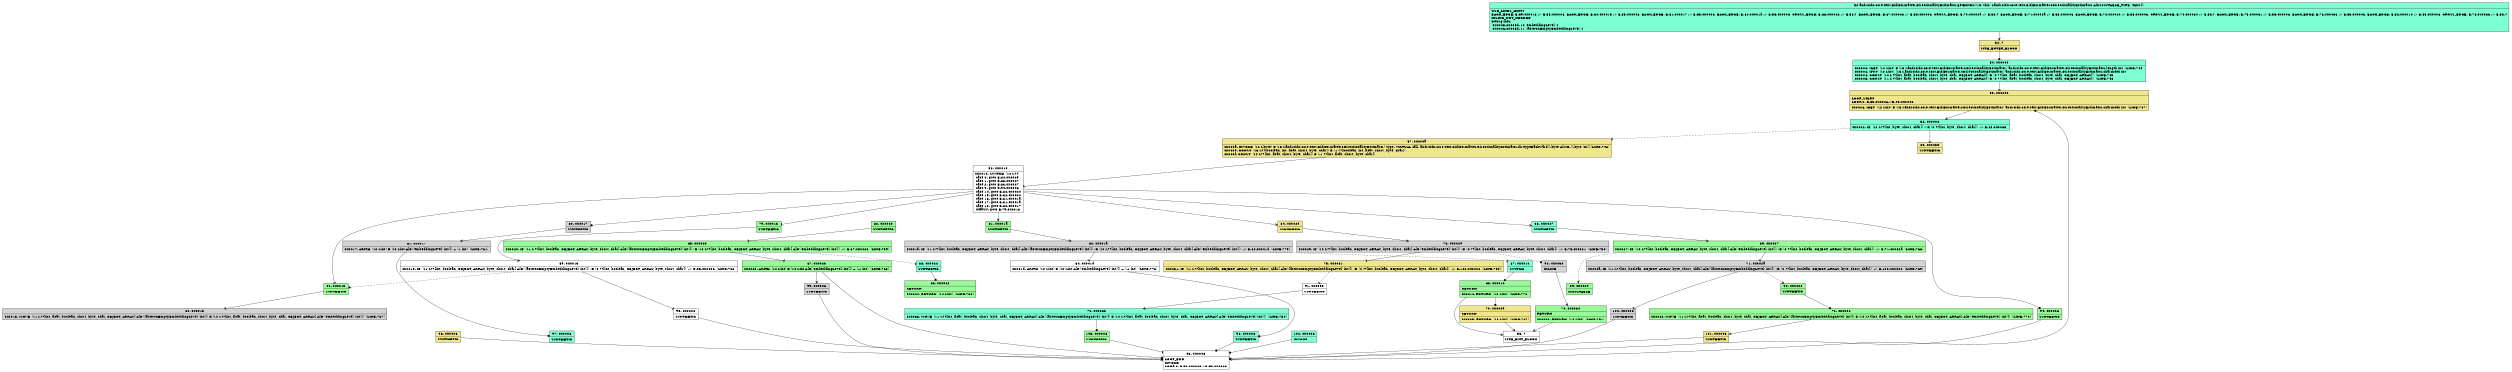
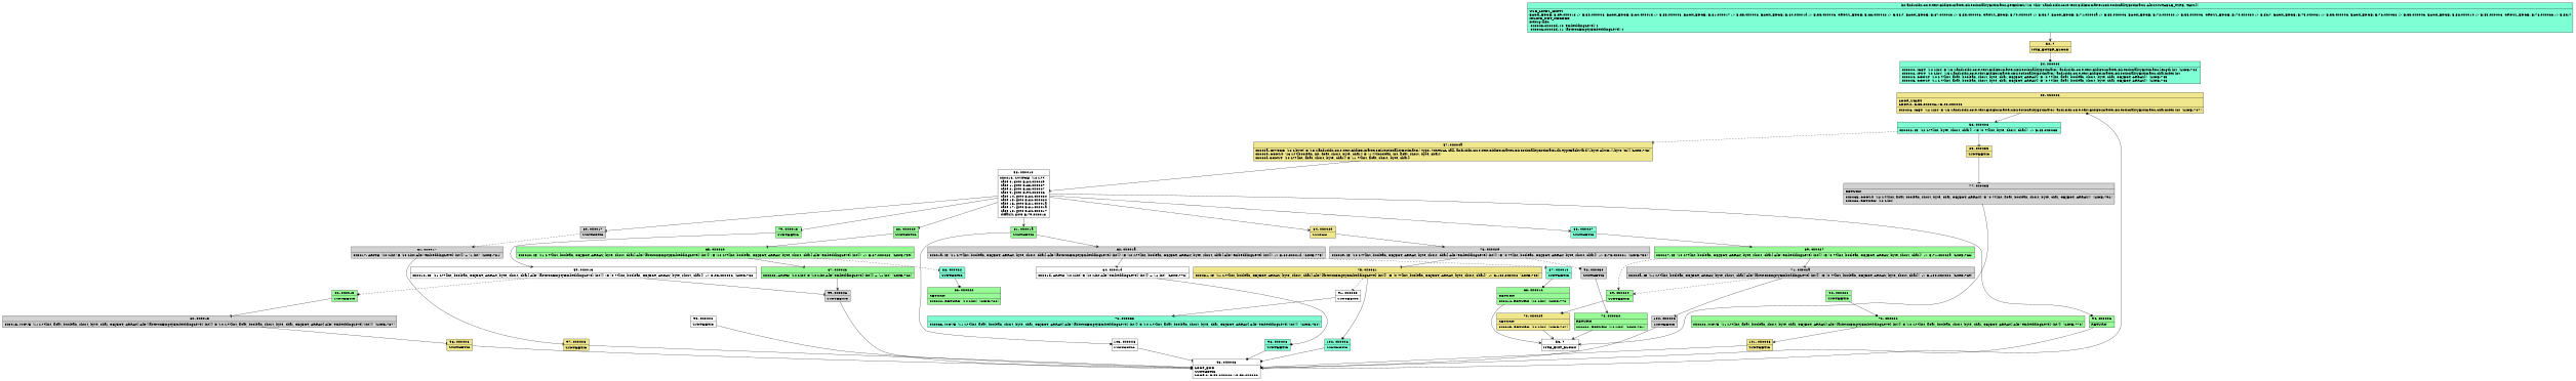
  digraph {
    node [fillcolor=palegreen shape=record style=filled]
    edge [arrowhead=tee]
    n1 [fillcolor=khaki label="{52\:\ ?|MTH_ENTER_BLOCK\l}"]
    n2 [fillcolor=aquamarine label="{54\:\ 0x0000|0x0000: IGET  (r0 I:int) = (r5 I:androidx.core.text.BidiFormatter$DirectionalityEstimator) androidx.core.text.BidiFormatter.DirectionalityEstimator.length int  (LINE:744)\l0x0002: IPUT  (r0 I:int), (r5 I:androidx.core.text.BidiFormatter$DirectionalityEstimator) androidx.core.text.BidiFormatter.DirectionalityEstimator.charIndex int \l0x0004: CONST  (r0 I:??[int, float, boolean, short, byte, char, OBJECT, ARRAY]) = (0 ??[int, float, boolean, short, byte, char, OBJECT, ARRAY])  (LINE:745)\l0x0005: CONST  (r1 I:??[int, float, boolean, short, byte, char, OBJECT, ARRAY]) = (0 ??[int, float, boolean, short, byte, char, OBJECT, ARRAY])  (LINE:746)\l}"]
    n3 [fillcolor=khaki label="{55\:\ 0x0006|LOOP_START\lLOOP:0: B:55:0x0006\-\>B:93:0x0006\l|0x0006: IGET  (r2 I:int) = (r5 I:androidx.core.text.BidiFormatter$DirectionalityEstimator) androidx.core.text.BidiFormatter.DirectionalityEstimator.charIndex int  (LINE:747)\l}"]
    n4 [fillcolor=aquamarine label="{56\:\ 0x0008|0x0008: IF  (r2 I:??[int, byte, short, char]) \<= (0 ??[int, byte, short, char])  \-\> B:85:0x0035 \l}"]
    n5 [fillcolor=khaki label="{57\:\ 0x000a|0x000a: INVOKE  (r2 I:byte) = (r5 I:androidx.core.text.BidiFormatter$DirectionalityEstimator) type: VIRTUAL call: androidx.core.text.BidiFormatter.DirectionalityEstimator.dirTypeBackward():byte A[MD:():byte (m)] (LINE:748)\l0x000e: CONST  (r3 I:??[boolean, int, float, short, byte, char]) = (1 ??[boolean, int, float, short, byte, char]) \l0x000f: CONST  (r4 I:??[int, float, short, byte, char]) = (\-1 ??[int, float, short, byte, char]) \l}"]
    n6 [fillcolor=khaki label="{85\:\ 0x0035|SYNTHETIC\l}"]
    n7 [fillcolor=white label="{58\:\ 0x0010|0x0010: SWITCH  (r2 I:??)\l case 0: goto B:84:0x002e\l case 1: goto B:83:0x0027\l case 2: goto B:83:0x0027\l case 9: goto B:94:0x0006\l case 14: goto B:82:0x0020\l case 15: goto B:82:0x0020\l case 16: goto B:81:0x001a\l case 17: goto B:81:0x001a\l case 18: goto B:80:0x0017\l default: goto B:79:0x0013 \l}"]
+   n8 [fillcolor=lightgrey label="{77\:\ 0x0035|RETURN\l|0x0035: CONST  (r2 I:??[int, float, boolean, short, byte, char, OBJECT, ARRAY]) = (0 ??[int, float, boolean, short, byte, char, OBJECT, ARRAY])  (LINE:792)\l0x0036: RETURN  (r2 I:int) \l}"]
    n9 [label="{79\:\ 0x0013|SYNTHETIC\l}"]
    n10 [fillcolor=lightgrey label="{80\:\ 0x0017|SYNTHETIC\l}"]
    n11 [label="{81\:\ 0x001a|SYNTHETIC\l}"]
    n12 [label="{82\:\ 0x0020|SYNTHETIC\l}"]
    n13 [fillcolor=aquamarine label="{83\:\ 0x0027|SYNTHETIC\l}"]
-   n14 [fillcolor=khaki label="{84\:\ 0x002e|SYNTHETIC\l}"]
-   n15 [label="{94\:\ 0x0006|SYNTHETIC\l}"]
+   n14 [fillcolor=khaki label="{84\:\ 0x002e|SWITCH\l}"]
+   n15 [label="{94\:\ 0x0006|RETURN\l}"]
    n16 [fillcolor=white label="{59\:\ 0x0013|0x0013: IF  (r1 I:??[int, boolean, OBJECT, ARRAY, byte, short, char] A[D('lastNonEmptyEmbeddingLevel' int)]) != (0 ??[int, boolean, OBJECT, ARRAY, byte, short, char])  \-\> B:95:0x0006  (LINE:786)\l}"]
    n17 [fillcolor=lightgrey label="{61\:\ 0x0017|0x0017: ARITH  (r0 I:int) = (r0 I:int A[D('embeddingLevel' int)]) + (1 int)  (LINE:781)\l}"]
    n18 [fillcolor=lightgrey label="{62\:\ 0x001a|0x001a: IF  (r1 I:??[int, boolean, OBJECT, ARRAY, byte, short, char] A[D('lastNonEmptyEmbeddingLevel' int)]) != (r0 I:??[int, boolean, OBJECT, ARRAY, byte, short, char] A[D('embeddingLevel' int)])  \-\> B:64:0x001d  (LINE:775)\l}"]
    n19 [label="{65\:\ 0x0020|0x0020: IF  (r1 I:??[int, boolean, OBJECT, ARRAY, byte, short, char] A[D('lastNonEmptyEmbeddingLevel' int)]) != (r0 I:??[int, boolean, OBJECT, ARRAY, byte, short, char] A[D('embeddingLevel' int)])  \-\> B:67:0x0023  (LINE:759)\l}"]
    n20 [label="{69\:\ 0x0027|0x0027: IF  (r0 I:??[int, boolean, OBJECT, ARRAY, byte, short, char] A[D('embeddingLevel' int)]) != (0 ??[int, boolean, OBJECT, ARRAY, byte, short, char])  \-\> B:71:0x002a  (LINE:766)\l}"]
    n21 [fillcolor=lightgrey label="{73\:\ 0x002e|0x002e: IF  (r0 I:??[int, boolean, OBJECT, ARRAY, byte, short, char] A[D('embeddingLevel' int)]) != (0 ??[int, boolean, OBJECT, ARRAY, byte, short, char])  \-\> B:75:0x0031  (LINE:750)\l}"]
-   n22 [fillcolor=white label="{93\:\ 0x0006|LOOP_END\lINVOKE\lLOOP:0: B:55:0x0006\-\>B:93:0x0006\l}"]
+   n22 [fillcolor=white label="{93\:\ 0x0006|LOOP_END\lSYNTHETIC\lLOOP:0: B:55:0x0006\-\>B:93:0x0006\l}"]
    n23 [label="{86\:\ 0x0015|SYNTHETIC\l}"]
    n24 [fillcolor=white label="{95\:\ 0x0006|SYNTHETIC\l}"]
    n25 [fillcolor=lightgrey label="{60\:\ 0x0015|0x0015: MOVE  (r1 I:??[int, float, boolean, short, byte, char, OBJECT, ARRAY] A[D('lastNonEmptyEmbeddingLevel' int)]) = (r0 I:??[int, float, boolean, short, byte, char, OBJECT, ARRAY] A[D('embeddingLevel' int)])  (LINE:787)\l}"]
    n26 [fillcolor=khaki label="{96\:\ 0x0006|SYNTHETIC\l}"]
-   n27 [fillcolor=aquamarine label="{97\:\ 0x0006|SYNTHETIC\l}"]
+   n27 [fillcolor=khaki label="{97\:\ 0x0006|SYNTHETIC\l}"]
    n28 [fillcolor=white label="{64\:\ 0x001d|0x001d: ARITH  (r0 I:int) = (r0 I:int A[D('embeddingLevel' int)]) + (\-1 int)  (LINE:778)\l}"]
-   n29 [fillcolor=aquamarine label="{87\:\ 0x001c|SWITCH\l}"]
+   n29 [fillcolor=aquamarine label="{87\:\ 0x001c|SYNTHETIC\l}"]
    n30 [fillcolor=aquamarine label="{98\:\ 0x0006|SYNTHETIC\l}"]
    n31 [label="{63\:\ 0x001c|RETURN\l|0x001c: RETURN  (r3 I:int)  (LINE:776)\l}"]
    n32 [fillcolor=white label="{53\:\ ?|MTH_EXIT_BLOCK\l}"]
    n33 [label="{67\:\ 0x0023|0x0023: ARITH  (r0 I:int) = (r0 I:int A[D('embeddingLevel' int)]) + (\-1 int)  (LINE:762)\l}"]
    n34 [fillcolor=aquamarine label="{88\:\ 0x0022|SYNTHETIC\l}"]
    n35 [fillcolor=lightgrey label="{99\:\ 0x0006|SYNTHETIC\l}"]
    n36 [label="{66\:\ 0x0022|RETURN\l|0x0022: RETURN  (r4 I:int)  (LINE:760)\l}"]
    n37 [fillcolor=lightgrey label="{71\:\ 0x002a|0x002a: IF  (r1 I:??[int, boolean, OBJECT, ARRAY, byte, short, char] A[D('lastNonEmptyEmbeddingLevel' int)]) != (0 ??[int, boolean, OBJECT, ARRAY, byte, short, char])  \-\> B:100:0x0006  (LINE:769)\l}"]
-   n38 [label="{89\:\ 0x0029|IMMUTABLE\l}"]
+   n38 [label="{89\:\ 0x0029|SYNTHETIC\l}"]
    n39 [label="{90\:\ 0x002c|SYNTHETIC\l}"]
    n40 [fillcolor=lightgrey label="{100\:\ 0x0006|SYNTHETIC\l}"]
    n41 [fillcolor=khaki label="{70\:\ 0x0029|RETURN\l|0x0029: RETURN  (r3 I:int)  (LINE:767)\l}"]
    n42 [label="{72\:\ 0x002c|0x002c: MOVE  (r1 I:??[int, float, boolean, short, byte, char, OBJECT, ARRAY] A[D('lastNonEmptyEmbeddingLevel' int)]) = (r0 I:??[int, float, boolean, short, byte, char, OBJECT, ARRAY] A[D('embeddingLevel' int)])  (LINE:770)\l}"]
    n43 [fillcolor=khaki label="{101\:\ 0x0006|SYNTHETIC\l}"]
    n44 [fillcolor=khaki label="{75\:\ 0x0031|0x0031: IF  (r1 I:??[int, boolean, OBJECT, ARRAY, byte, short, char] A[D('lastNonEmptyEmbeddingLevel' int)]) != (0 ??[int, boolean, OBJECT, ARRAY, byte, short, char])  \-\> B:102:0x0006  (LINE:753)\l}"]
-   n45 [fillcolor=lightgrey label="{92\:\ 0x0030|INLINE\l}"]
+   n45 [fillcolor=lightgrey label="{92\:\ 0x0030|SYNTHETIC\l}"]
    n46 [fillcolor=white label="{91\:\ 0x0033|SYNTHETIC\l}"]
-   n47 [fillcolor=aquamarine label="{102\:\ 0x0006|INVOKE\l}"]
+   n47 [fillcolor=aquamarine label="{102\:\ 0x0006|SYNTHETIC\l}"]
    n48 [label="{74\:\ 0x0030|RETURN\l|0x0030: RETURN  (r4 I:int)  (LINE:751)\l}"]
    n49 [fillcolor=aquamarine label="{76\:\ 0x0033|0x0033: MOVE  (r1 I:??[int, float, boolean, short, byte, char, OBJECT, ARRAY] A[D('lastNonEmptyEmbeddingLevel' int)]) = (r0 I:??[int, float, boolean, short, byte, char, OBJECT, ARRAY] A[D('embeddingLevel' int)])  (LINE:754)\l}"]
-   n50 [label="{103\:\ 0x0006|SYNTHETIC\l}"]
+   n50 [fillcolor=white label="{103\:\ 0x0006|SYNTHETIC\l}"]
    n51 [fillcolor=aquamarine label="{int androidx.core.text.BidiFormatter.DirectionalityEstimator.getExitDir((r5 'this' I:androidx.core.text.BidiFormatter$DirectionalityEstimator A[IMMUTABLE_TYPE, THIS]))  | USE_LINES_HINTS\lBACK_EDGE: B:59:0x0013 \-\> B:55:0x0006, BACK_EDGE: B:60:0x0015 \-\> B:55:0x0006, BACK_EDGE: B:61:0x0017 \-\> B:55:0x0006, BACK_EDGE: B:64:0x001d \-\> B:55:0x0006, CROSS_EDGE: B:66:0x0022 \-\> B:53:?, BACK_EDGE: B:67:0x0023 \-\> B:55:0x0006, CROSS_EDGE: B:70:0x0029 \-\> B:53:?, BACK_EDGE: B:71:0x002a \-\> B:55:0x0006, BACK_EDGE: B:72:0x002c \-\> B:55:0x0006, CROSS_EDGE: B:74:0x0030 \-\> B:53:?, BACK_EDGE: B:75:0x0031 \-\> B:55:0x0006, BACK_EDGE: B:76:0x0033 \-\> B:55:0x0006, BACK_EDGE: B:58:0x0010 \-\> B:55:0x0006, CROSS_EDGE: B:78:0x0036 \-\> B:53:?\lINLINE_NOT_NEEDED\lDebug Info:\l  0x0005\-0x005d: r0 'embeddingLevel' I\l  0x0006\-0x005d: r1 'lastNonEmptyEmbeddingLevel' I\l}"]
    n1 -> n2 [arrowhead=dot]
-   n2 -> n3
    n3 -> n4 [arrowhead=vee]
    n4 -> n5 [style=dashed]
    n4 -> n6
    n5 -> n7
+   n6 -> n8
    n7 -> n9
-   n7 -> n10 [arrowhead=dot]
+   n7 -> n10
    n7 -> n11 [arrowhead=vee]
-   n7 -> n23
+   n7 -> n12
    n7 -> n13 [arrowhead=vee]
    n7 -> n14 [arrowhead=vee]
    n7 -> n15 [arrowhead=dot]
+   n8 -> n32 [arrowhead=vee]
    n9 -> n16 [arrowhead=vee]
-   n10 -> n17 [arrowhead=vee]
+   n10 -> n17 [arrowhead=vee style=dashed]
    n11 -> n18 [arrowhead=vee]
    n12 -> n19
    n13 -> n20 [arrowhead=vee]
    n14 -> n21 [arrowhead=vee]
    n15 -> n22 [arrowhead=vee]
    n16 -> n23 [arrowhead=dot style=dashed]
-   n16 -> n24
-   n17 -> n27 [arrowhead=dot]
+   n16 -> n35
+   n17 -> n27
    n18 -> n28
    n18 -> n29 [style=dashed]
    n19 -> n33
    n19 -> n34 [style=dashed]
    n20 -> n37
    n20 -> n38 [arrowhead=vee style=dashed]
    n21 -> n44
    n21 -> n45 [arrowhead=dot style=dashed]
    n22 -> n3 [arrowhead=dot]
    n23 -> n25
    n24 -> n22 [arrowhead=dot]
+   n25 -> n26
    n26 -> n22
-   n33 -> n22 [arrowhead=dot]
+   n27 -> n22 [arrowhead=dot]
    n28 -> n30 [arrowhead=dot]
    n29 -> n31 [arrowhead=dot]
    n30 -> n22 [arrowhead=dot]
    n31 -> n32 [arrowhead=vee]
    n33 -> n35 [arrowhead=vee]
    n34 -> n36 [arrowhead=dot]
    n35 -> n22 [arrowhead=vee]
-   n37 -> n39 [arrowhead=vee style=dashed]
+   n37 -> n38 [arrowhead=vee style=dashed]
    n37 -> n40
-   n31 -> n41 [arrowhead=dot]
+   n38 -> n41 [arrowhead=dot]
    n39 -> n42 [arrowhead=dot]
    n40 -> n22 [arrowhead=vee]
    n41 -> n32 [arrowhead=vee]
    n42 -> n43 [arrowhead=vee]
    n43 -> n22
    n44 -> n46 [style=dashed]
+   n44 -> n47 [arrowhead=dot]
    n45 -> n48 [arrowhead=vee]
    n46 -> n49 [arrowhead=vee]
    n47 -> n22 [arrowhead=dot]
    n48 -> n32 [arrowhead=vee]
-   n49 -> n50 [arrowhead=dot]
+   n11 -> n50 [arrowhead=dot]
    n50 -> n22
    n51 -> n1 [arrowhead=vee]
  }
